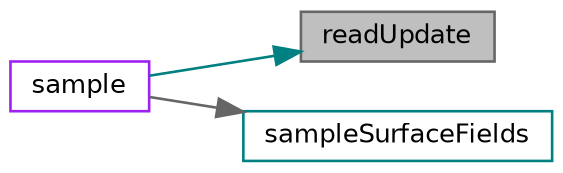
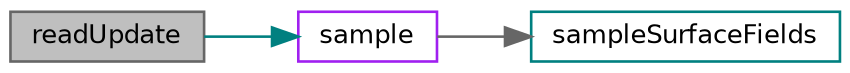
  digraph {
    rankdir=LR
    node [fontname=Helvetica fontsize=10 shape=record]
    edge [fontname=Helvetica fontsize=10 labelfontname=Helvetica labelfontsize=10 style=solid]
    n1 [color=gray40 fillcolor=grey75 fontcolor=black height=0.2 label=readUpdate style=filled width=0.4]
    n2 [color=purple height=0.2 label=sample width=0.4]
    n3 [color=teal height=0.2 label=sampleSurfaceFields width=0.4]
-   n2 -> n1 [color=teal]
+   n1 -> n2 [color=teal]
    n2 -> n3 [color=gray40]
  }
